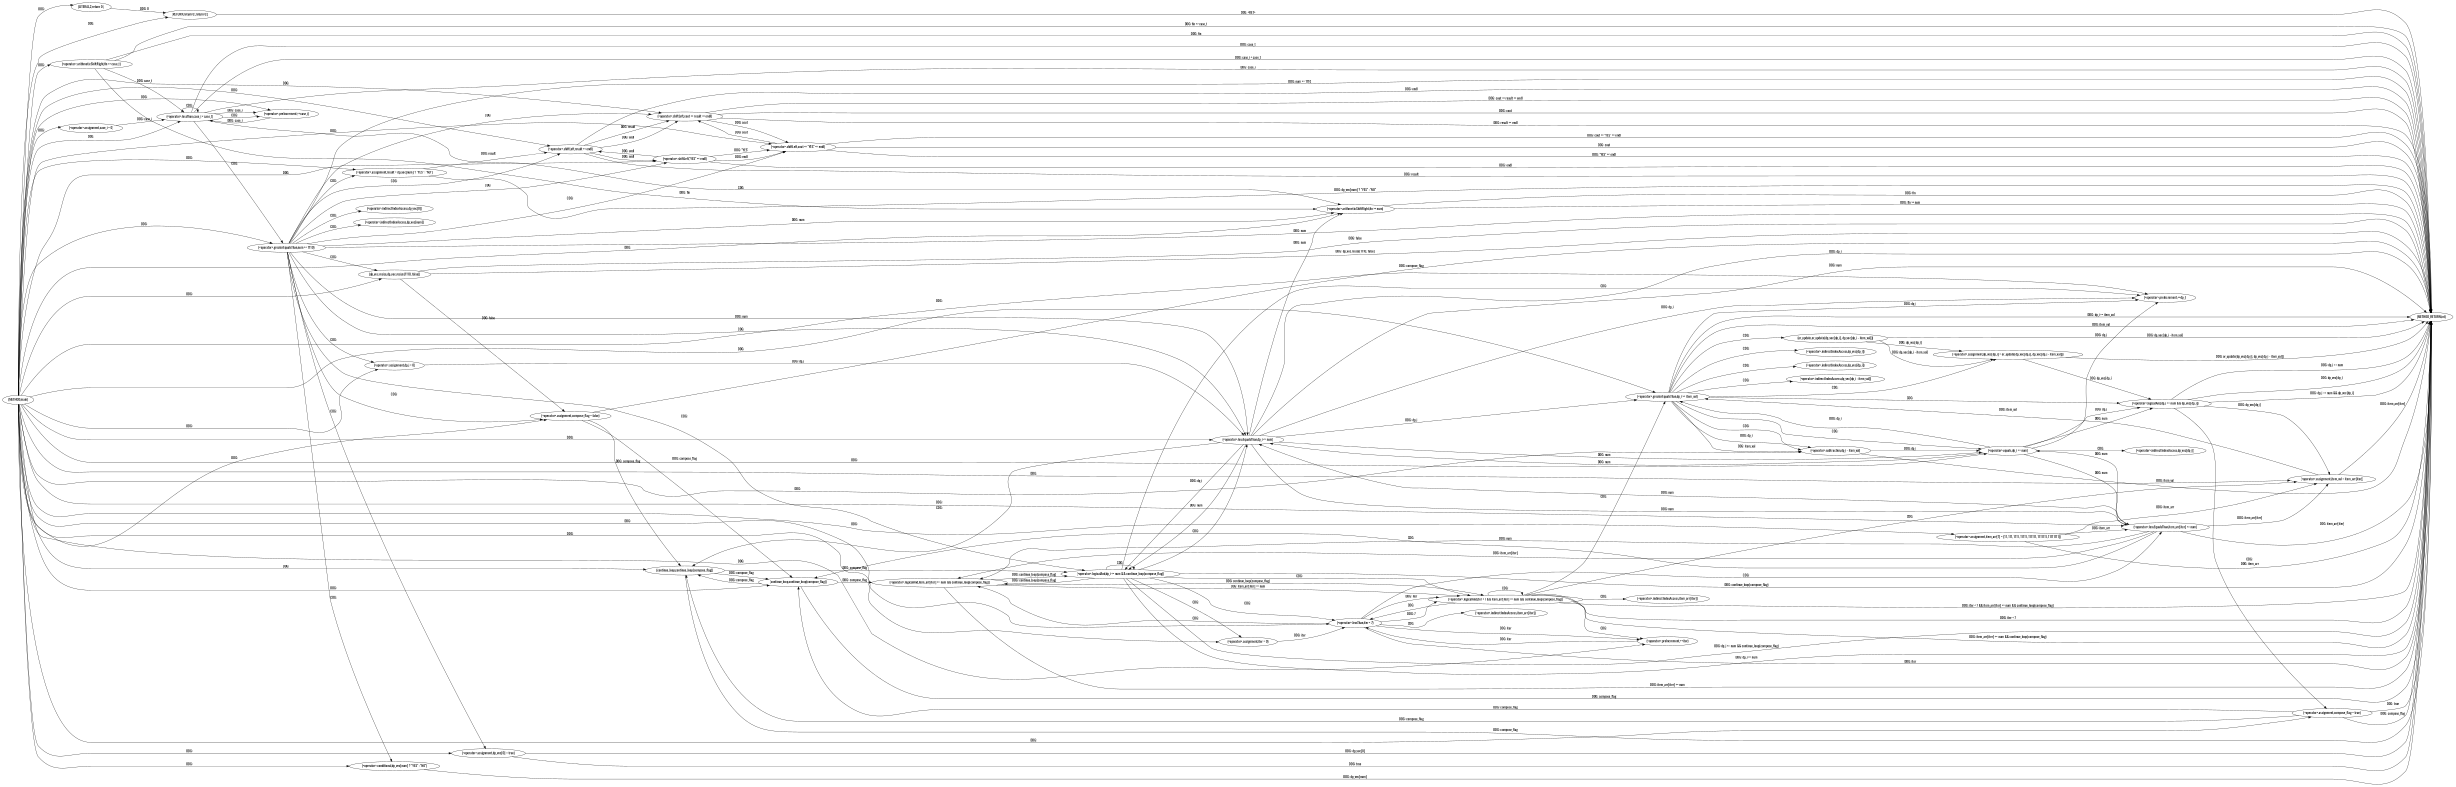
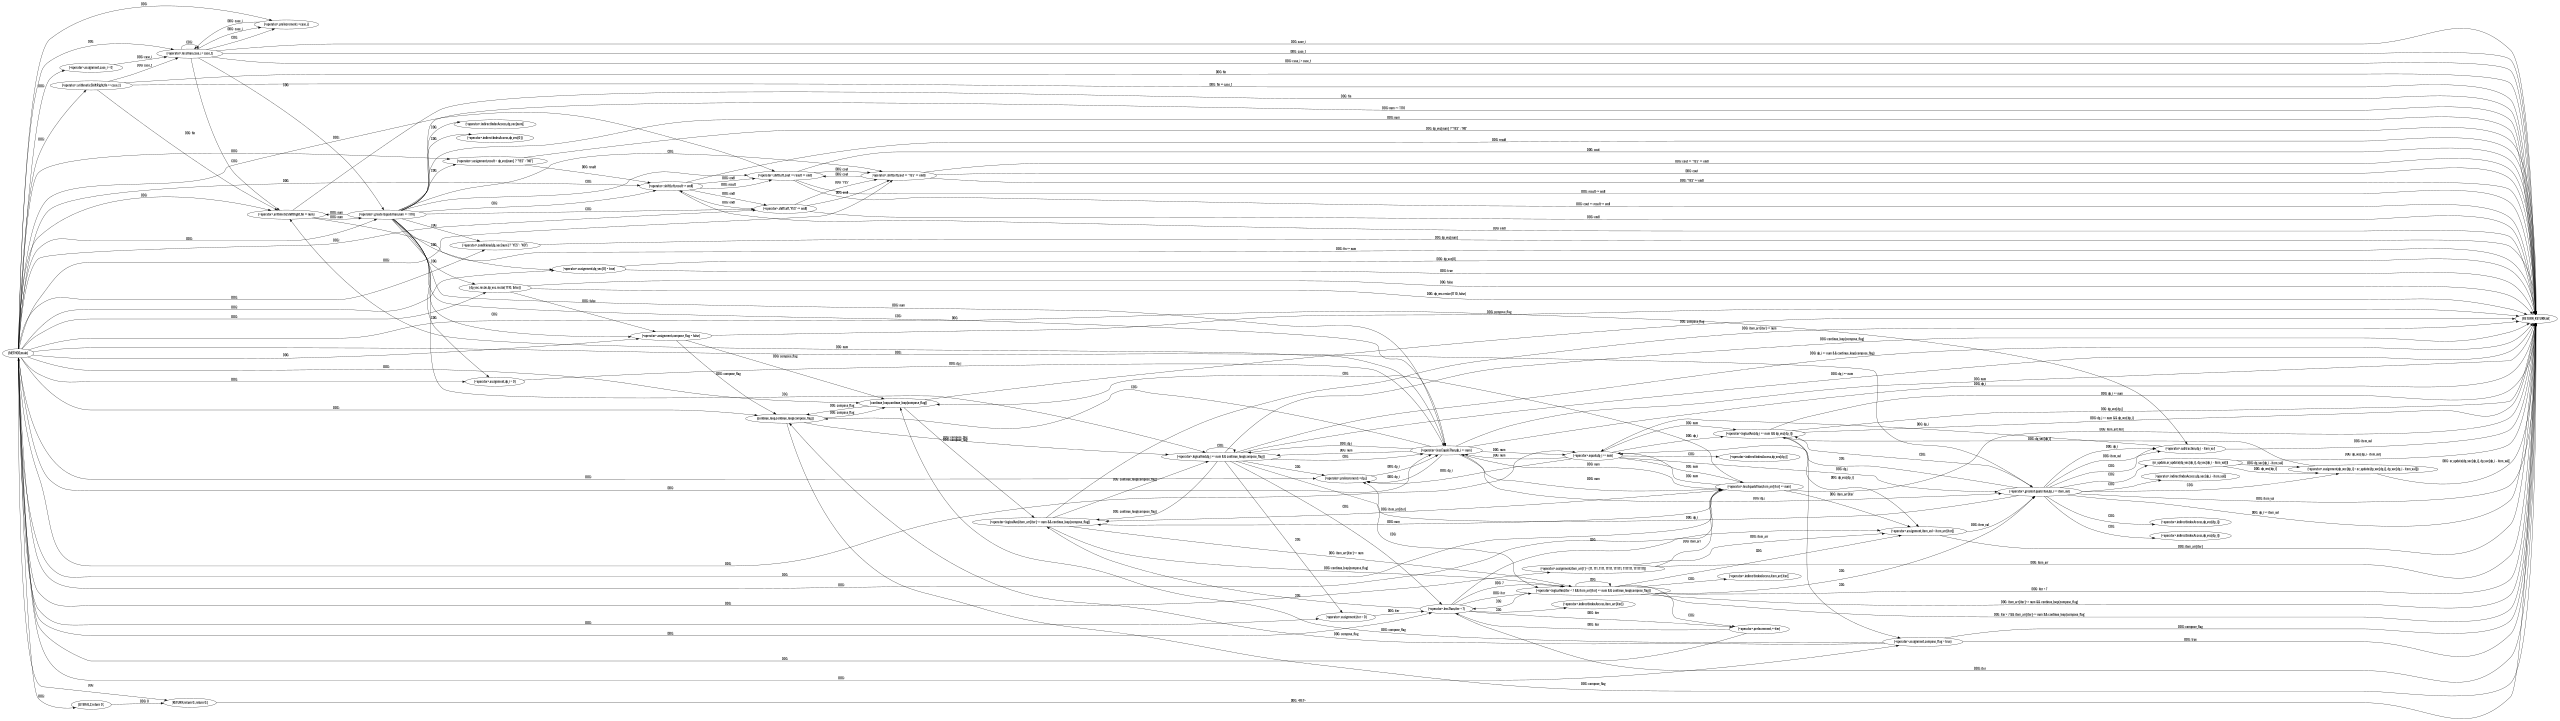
  digraph {
    fontname=Oswald
    rankdir=LR
    node [fontname=Oswald]
    edge [fontname=Oswald]
    n1 [label="(METHOD,main)"]
    n2 [label="(<operator>.arithmeticShiftRight,fin >> case_t)"]
    n3 [label="(<operator>.assignment,item_arr[7] = {11, 111, 1111, 11111, 111111, 1111111, 11111111})"]
    n4 [label="(RETURN,return 0;,return 0;)"]
    n5 [label="(<operator>.assignment,case_i = 0)"]
    n6 [label="(<operator>.lessThan,case_i < case_t)"]
    n7 [label="(<operator>.preIncrement,++case_i)"]
    n8 [label="(LITERAL,2,return 0;)"]
    n9 [label="(<operator>.arithmeticShiftRight,fin >> num)"]
    n10 [label="(<operator>.assignment,compose_flag = false)"]
    n11 [label="(dp_vec.resize,dp_vec.resize(1110, false))"]
    n12 [label="(<operator>.assignment,dp_vec[0] = true)"]
    n13 [label="(<operator>.assignment,result = dp_vec[num] ? \"YES\" : \"NO\")"]
    n14 [label="(<operator>.shiftLeft,cout << result << endl)"]
    n15 [label="(<operator>.greaterEqualsThan,num >= 1110)"]
    n16 [label="(<operator>.assignment,dp_i = 0)"]
    n17 [label="(<operator>.preIncrement,++dp_i)"]
    n18 [label="(<operator>.shiftLeft,cout << \"YES\" << endl)"]
    n19 [label="(<operator>.conditional,dp_vec[num] ? \"YES\" : \"NO\")"]
    n20 [label="(<operator>.shiftLeft,result << endl)"]
    n21 [label="(<operator>.lessEqualsThan,dp_i <= num)"]
    n22 [label="(continue_loop,continue_loop(compose_flag))"]
    n23 [label="(<operator>.assignment,iter = 0)"]
    n24 [label="(<operator>.preIncrement,++iter)"]
    n25 [label="(<operator>.shiftLeft,\"YES\" << endl)"]
    n26 [label="(<operator>.assignment,item_val = item_arr[iter])"]
    n27 [label="(<operator>.lessThan,iter < 7)"]
    n28 [label="(<operator>.greaterEqualsThan,dp_i >= item_val)"]
    n29 [label="(<operator>.lessEqualsThan,item_arr[iter] <= num)"]
    n30 [label="(continue_loop,continue_loop(compose_flag))"]
    n31 [label="(<operator>.assignment,compose_flag = true)"]
    n32 [label="(<operator>.equals,dp_i == num)"]
    n33 [label="(<operator>.subtraction,dp_i - item_val)"]
-   n34 [label="(METHOD_RETURN,int)"]
+   n34 [label="(RETURN_RETURN,int)"]
    n35 [label="(<operator>.logicalAnd,dp_i <= num && continue_loop(compose_flag))"]
    n36 [label="(<operator>.indirectIndexAccess,dp_vec[0])"]
    n37 [label="(<operator>.indirectIndexAccess,dp_vec[num])"]
    n38 [label="(<operator>.logicalAnd,iter < 7 && item_arr[iter] <= num && continue_loop(compose_flag))"]
    n39 [label="(<operator>.logicalAnd,item_arr[iter] <= num && continue_loop(compose_flag))"]
    n40 [label="(<operator>.indirectIndexAccess,item_arr[iter])"]
    n41 [label="(<operator>.assignment,dp_vec[dp_i] = or_update(dp_vec[dp_i], dp_vec[dp_i - item_val]))"]
    n42 [label="(<operator>.logicalAnd,dp_i == num && dp_vec[dp_i])"]
    n43 [label="(or_update,or_update(dp_vec[dp_i], dp_vec[dp_i - item_val]))"]
    n44 [label="(<operator>.indirectIndexAccess,dp_vec[dp_i])"]
    n45 [label="(<operator>.indirectIndexAccess,dp_vec[dp_i])"]
    n46 [label="(<operator>.indirectIndexAccess,dp_vec[dp_i - item_val])"]
    n47 [label="(<operator>.indirectIndexAccess,dp_vec[dp_i])"]
    n48 [label="(<operator>.indirectIndexAccess,item_arr[iter])"]
    n1 -> n2 [label="DDG: "]
    n1 -> n3 [label="DDG: "]
    n1 -> n4 [label="DDG: "]
    n1 -> n5 [label="DDG: "]
    n1 -> n6 [label="DDG: "]
    n1 -> n7 [label="DDG: "]
    n1 -> n8 [label="DDG: "]
    n1 -> n9 [label="DDG: "]
    n1 -> n10 [label="DDG: "]
    n1 -> n11 [label="DDG: "]
    n1 -> n12 [label="DDG: "]
    n1 -> n13 [label="DDG: "]
    n1 -> n14 [label="DDG: "]
    n1 -> n15 [label="DDG: "]
    n1 -> n16 [label="DDG: "]
    n1 -> n17 [label="DDG: "]
    n1 -> n18 [label="DDG: "]
    n1 -> n19 [label="DDG: "]
    n1 -> n20 [label="DDG: "]
    n1 -> n21 [label="DDG: "]
    n1 -> n22 [label="DDG: "]
    n1 -> n23 [label="DDG: "]
-   n1 -> n24 [label="DDG: "]
+   n24 -> n1 [label="DDG: "]
    n1 -> n25 [label="DDG: "]
    n1 -> n26 [label="DDG: "]
    n1 -> n27 [label="DDG: "]
    n1 -> n28 [label="DDG: "]
    n1 -> n29 [label="DDG: "]
    n1 -> n30 [label="DDG: "]
    n1 -> n31 [label="DDG: "]
    n1 -> n32 [label="DDG: "]
    n1 -> n33 [label="DDG: "]
    n2 -> n6 [label="DDG: case_t"]
    n2 -> n9 [label="DDG: fin"]
    n2 -> n34 [label="DDG: fin"]
    n2 -> n34 [label="DDG: fin >> case_t"]
    n3 -> n26 [label="DDG: item_arr"]
    n3 -> n29 [label="DDG: item_arr"]
    n3 -> n34 [label="DDG: item_arr"]
    n4 -> n34 [label="DDG: <RET>"]
    n5 -> n6 [label="DDG: case_i"]
    n6 -> n6 [label="CDG: "]
    n6 -> n7 [label="DDG: case_i"]
    n6 -> n7 [label="CDG: "]
    n6 -> n9 [label="CDG: "]
    n6 -> n15 [label="CDG: "]
    n6 -> n34 [label="DDG: case_i"]
    n6 -> n34 [label="DDG: case_t"]
    n6 -> n34 [label="DDG: case_i < case_t"]
    n7 -> n6 [label="DDG: case_i"]
    n8 -> n4 [label="DDG: 0"]
+   n9 -> n15 [label="DDG: num"]
    n9 -> n34 [label="DDG: fin"]
    n9 -> n34 [label="DDG: fin >> num"]
    n10 -> n22 [label="DDG: compose_flag"]
    n10 -> n30 [label="DDG: compose_flag"]
    n10 -> n34 [label="DDG: compose_flag"]
    n11 -> n10 [label="DDG: false"]
    n11 -> n34 [label="DDG: false"]
    n11 -> n34 [label="DDG: dp_vec.resize(1110, false)"]
    n12 -> n34 [label="DDG: dp_vec[0]"]
    n12 -> n34 [label="DDG: true"]
    n13 -> n20 [label="DDG: result"]
    n13 -> n34 [label="DDG: dp_vec[num] ? \"YES\" : \"NO\""]
    n14 -> n18 [label="DDG: cout"]
    n14 -> n34 [label="DDG: cout"]
    n14 -> n34 [label="DDG: result << endl"]
    n14 -> n34 [label="DDG: cout << result << endl"]
    n15 -> n9 [label="DDG: num"]
    n15 -> n10 [label="CDG: "]
    n15 -> n11 [label="CDG: "]
    n15 -> n12 [label="CDG: "]
    n15 -> n13 [label="CDG: "]
    n15 -> n14 [label="CDG: "]
    n15 -> n16 [label="CDG: "]
    n15 -> n18 [label="CDG: "]
    n15 -> n19 [label="CDG: "]
    n15 -> n20 [label="CDG: "]
    n15 -> n21 [label="DDG: num"]
    n15 -> n21 [label="CDG: "]
    n15 -> n25 [label="CDG: "]
    n15 -> n34 [label="DDG: num"]
    n15 -> n34 [label="DDG: num >= 1110"]
    n15 -> n35 [label="CDG: "]
    n15 -> n36 [label="CDG: "]
    n15 -> n37 [label="CDG: "]
    n16 -> n21 [label="DDG: dp_i"]
+   n17 -> n21 [label="DDG: dp_i"]
    n18 -> n14 [label="DDG: cout"]
    n18 -> n34 [label="DDG: cout"]
    n18 -> n34 [label="DDG: \"YES\" << endl"]
    n18 -> n34 [label="DDG: cout << \"YES\" << endl"]
    n19 -> n34 [label="DDG: dp_vec[num]"]
    n20 -> n14 [label="DDG: endl"]
    n20 -> n14 [label="DDG: result"]
    n20 -> n25 [label="DDG: endl"]
    n20 -> n34 [label="DDG: result"]
    n20 -> n34 [label="DDG: endl"]
    n21 -> n9 [label="DDG: num"]
    n21 -> n17 [label="DDG: dp_i"]
    n21 -> n22 [label="CDG: "]
    n21 -> n28 [label="DDG: dp_i"]
    n21 -> n29 [label="DDG: num"]
    n21 -> n32 [label="DDG: num"]
    n21 -> n34 [label="DDG: dp_i"]
    n21 -> n34 [label="DDG: num"]
    n21 -> n35 [label="DDG: dp_i"]
    n21 -> n35 [label="DDG: num"]
    n22 -> n30 [label="DDG: compose_flag"]
    n22 -> n34 [label="DDG: compose_flag"]
    n22 -> n35 [label="DDG: compose_flag"]
    n23 -> n27 [label="DDG: iter"]
    n24 -> n27 [label="DDG: iter"]
    n25 -> n18 [label="DDG: endl"]
    n25 -> n18 [label="DDG: \"YES\""]
    n25 -> n20 [label="DDG: endl"]
    n25 -> n34 [label="DDG: endl"]
    n26 -> n28 [label="DDG: item_val"]
    n26 -> n34 [label="DDG: item_arr[iter]"]
    n27 -> n24 [label="DDG: iter"]
    n27 -> n29 [label="CDG: "]
    n27 -> n34 [label="DDG: iter"]
    n27 -> n38 [label="DDG: 7"]
    n27 -> n38 [label="DDG: iter"]
    n27 -> n39 [label="CDG: "]
    n27 -> n40 [label="CDG: "]
    n28 -> n17 [label="DDG: dp_i"]
    n28 -> n32 [label="CDG: "]
    n28 -> n33 [label="DDG: dp_i"]
    n28 -> n33 [label="DDG: item_val"]
    n28 -> n33 [label="CDG: "]
    n28 -> n34 [label="DDG: item_val"]
    n28 -> n34 [label="DDG: dp_i >= item_val"]
    n28 -> n41 [label="CDG: "]
    n28 -> n42 [label="CDG: "]
    n28 -> n43 [label="CDG: "]
    n28 -> n44 [label="CDG: "]
    n28 -> n45 [label="CDG: "]
    n28 -> n46 [label="CDG: "]
    n29 -> n21 [label="DDG: num"]
    n29 -> n26 [label="DDG: item_arr[iter]"]
    n29 -> n30 [label="CDG: "]
    n29 -> n32 [label="DDG: num"]
    n29 -> n34 [label="DDG: item_arr[iter]"]
    n29 -> n39 [label="DDG: num"]
    n29 -> n39 [label="DDG: item_arr[iter]"]
    n30 -> n22 [label="DDG: compose_flag"]
    n30 -> n34 [label="DDG: compose_flag"]
    n30 -> n39 [label="DDG: compose_flag"]
    n31 -> n22 [label="DDG: compose_flag"]
    n31 -> n30 [label="DDG: compose_flag"]
    n31 -> n34 [label="DDG: compose_flag"]
    n31 -> n34 [label="DDG: true"]
    n32 -> n17 [label="DDG: dp_i"]
    n32 -> n21 [label="DDG: num"]
    n32 -> n28 [label="DDG: dp_i"]
    n32 -> n29 [label="DDG: num"]
    n32 -> n42 [label="DDG: num"]
    n32 -> n42 [label="DDG: dp_i"]
    n32 -> n47 [label="CDG: "]
    n33 -> n32 [label="DDG: dp_i"]
    n33 -> n34 [label="DDG: item_val"]
    n35 -> n17 [label="CDG: "]
    n35 -> n21 [label="CDG: "]
    n35 -> n23 [label="CDG: "]
    n35 -> n27 [label="CDG: "]
    n35 -> n34 [label="DDG: dp_i <= num"]
    n35 -> n34 [label="DDG: continue_loop(compose_flag)"]
    n35 -> n34 [label="DDG: dp_i <= num && continue_loop(compose_flag)"]
    n35 -> n35 [label="CDG: "]
    n35 -> n38 [label="CDG: "]
    n35 -> n39 [label="DDG: continue_loop(compose_flag)"]
    n38 -> n24 [label="CDG: "]
    n38 -> n26 [label="CDG: "]
    n38 -> n27 [label="CDG: "]
    n38 -> n28 [label="CDG: "]
    n38 -> n34 [label="DDG: iter < 7"]
    n38 -> n34 [label="DDG: item_arr[iter] <= num && continue_loop(compose_flag)"]
    n38 -> n34 [label="DDG: iter < 7 && item_arr[iter] <= num && continue_loop(compose_flag)"]
    n38 -> n38 [label="CDG: "]
    n38 -> n48 [label="CDG: "]
    n39 -> n34 [label="DDG: item_arr[iter] <= num"]
    n39 -> n35 [label="DDG: continue_loop(compose_flag)"]
    n39 -> n38 [label="DDG: continue_loop(compose_flag)"]
    n39 -> n38 [label="DDG: item_arr[iter] <= num"]
    n41 -> n34 [label="DDG: or_update(dp_vec[dp_i], dp_vec[dp_i - item_val])"]
    n41 -> n42 [label="DDG: dp_vec[dp_i]"]
    n42 -> n26 [label="DDG: dp_vec[dp_i]"]
    n42 -> n31 [label="CDG: "]
    n42 -> n34 [label="DDG: dp_i == num"]
    n42 -> n34 [label="DDG: dp_vec[dp_i]"]
    n42 -> n34 [label="DDG: dp_i == num && dp_vec[dp_i]"]
    n43 -> n34 [label="DDG: dp_vec[dp_i - item_val]"]
    n43 -> n41 [label="DDG: dp_vec[dp_i - item_val]"]
    n43 -> n41 [label="DDG: dp_vec[dp_i]"]
  }
